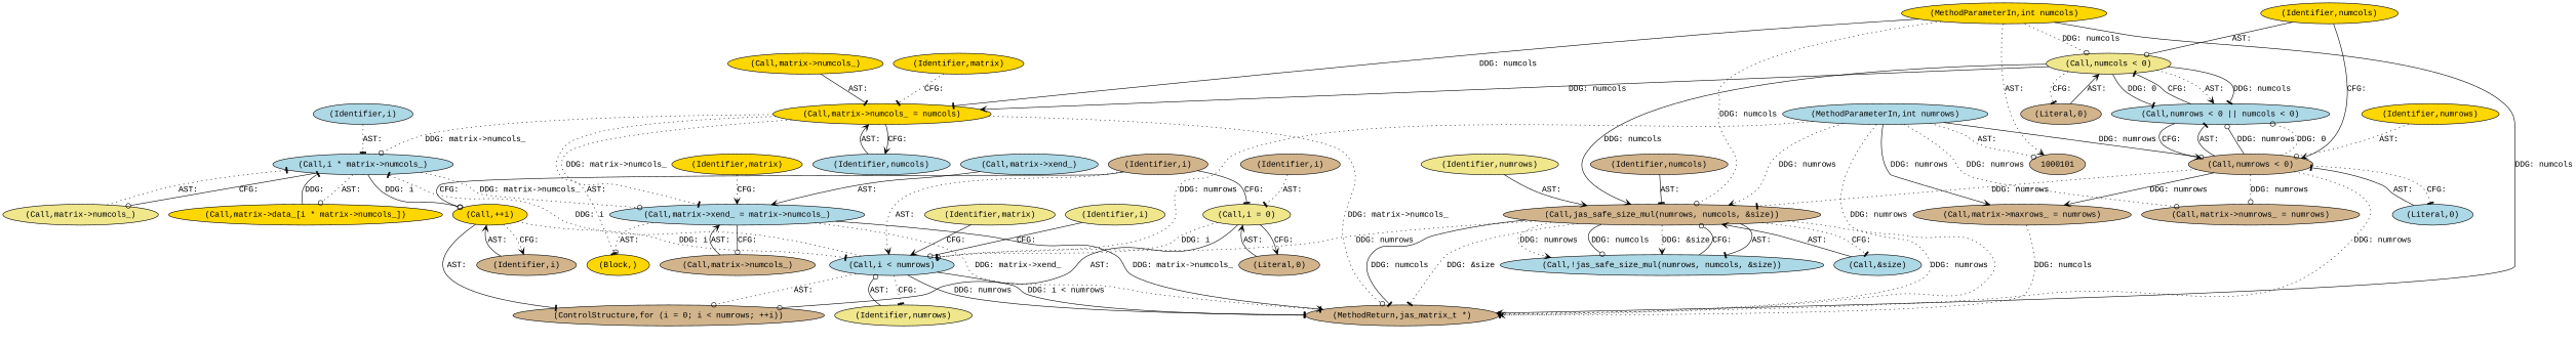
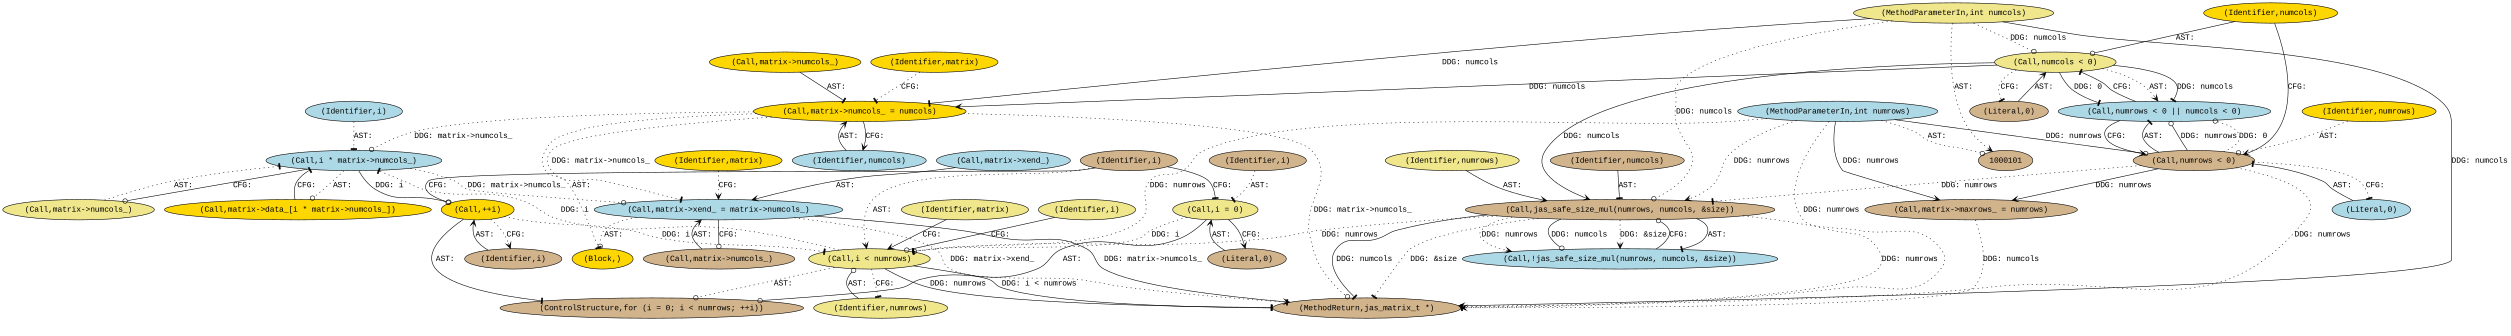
  digraph {
    fontname="Liberation Mono"
    node [fillcolor=tan fontname="Liberation Mono" style=filled]
    edge [arrowhead=tee fontname="Liberation Mono" style=solid]
    n1 [fillcolor=lightblue label="(Call,matrix->xend_ = matrix->numcols_)"]
    n2 [label="(Call,matrix->numcols_)"]
    n3 [label="(MethodReturn,jas_matrix_t *)"]
    n4 [fillcolor=gold label="(Block,)"]
    n5 [fillcolor=gold label="(Call,matrix->numcols_ = numcols)"]
    n6 [fillcolor=lightblue label="(Call,i * matrix->numcols_)"]
    n7 [fillcolor=lightblue label="(Identifier,numcols)"]
    n8 [fillcolor=gold label="(Call,++i)"]
    n9 [fillcolor=khaki label="(Call,matrix->numcols_)"]
    n10 [fillcolor=gold label="(Call,matrix->data_[i * matrix->numcols_])"]
    n11 [fillcolor=khaki label="(Call,numcols < 0)"]
    n12 [label="(Call,jas_safe_size_mul(numrows, numcols, &size))"]
    n13 [fillcolor=lightblue label="(Call,numrows < 0 || numcols < 0)"]
    n14 [label="(Literal,0)"]
-   n15 [fillcolor=lightblue label="(Call,i < numrows)"]
+   n15 [fillcolor=khaki label="(Call,i < numrows)"]
    n16 [fillcolor=lightblue label="(Call,!jas_safe_size_mul(numrows, numcols, &size))"]
-   n17 [fillcolor=lightblue label="(Call,&size)"]
    n18 [label="(Call,numrows < 0)"]
-   n19 [fillcolor=gold label="(MethodParameterIn,int numcols)"]
+   n19 [fillcolor=khaki label="(MethodParameterIn,int numcols)"]
    1000101
    n21 [label="(ControlStructure,for (i = 0; i < numrows; ++i))"]
    n22 [label="(Identifier,i)"]
    n23 [fillcolor=khaki label="(Identifier,numrows)"]
    n24 [fillcolor=khaki label="(Call,i = 0)"]
    n25 [label="(Literal,0)"]
    n26 [fillcolor=lightblue label="(MethodParameterIn,int numrows)"]
    n27 [label="(Call,matrix->maxrows_ = numrows)"]
-   n28 [label="(Call,matrix->numrows_ = numrows)"]
    n29 [fillcolor=lightblue label="(Literal,0)"]
    n30 [fillcolor=gold label="(Identifier,matrix)"]
    n31 [fillcolor=gold label="(Identifier,numrows)"]
    n32 [fillcolor=khaki label="(Identifier,i)"]
    n33 [fillcolor=gold label="(Call,matrix->numcols_)"]
    n34 [label="(Identifier,i)"]
    n35 [label="(Identifier,numcols)"]
    n36 [fillcolor=lightblue label="(Call,matrix->xend_)"]
    n37 [fillcolor=gold label="(Identifier,numcols)"]
    n38 [fillcolor=lightblue label="(Identifier,i)"]
    n39 [fillcolor=gold label="(Identifier,matrix)"]
    n40 [label="(Identifier,i)"]
    n41 [fillcolor=khaki label="(Identifier,matrix)"]
    n42 [fillcolor=khaki label="(Identifier,numrows)"]
    n1 -> n2 [arrowhead=odot label="CFG: "]
    n1 -> n3 [arrowhead=vee label="DDG: matrix->numcols_"]
    n1 -> n3 [label="DDG: matrix->xend_" style=dotted]
    n1 -> n4 [arrowhead=odot label="AST: " style=dotted]
    n2 -> n1 [arrowhead=vee label="AST: "]
    n5 -> n1 [label="DDG: matrix->numcols_" style=dotted]
    n5 -> n3 [arrowhead=odot label="DDG: matrix->numcols_" style=dotted]
    n5 -> n4 [label="AST: " style=dotted]
    n5 -> n6 [arrowhead=odot label="DDG: matrix->numcols_" style=dotted]
    n5 -> n7 [arrowhead=vee label="CFG: "]
    n6 -> n1 [arrowhead=odot label="DDG: matrix->numcols_" style=dotted]
    n6 -> n8 [arrowhead=odot label="DDG: i"]
    n6 -> n9 [arrowhead=odot label="CFG: "]
    n6 -> n10 [arrowhead=odot label="AST: " style=dotted]
    n7 -> n5 [arrowhead=vee label="AST: "]
    n8 -> n15 [label="DDG: i" style=dotted]
    n8 -> n21 [label="AST: "]
    n8 -> n22 [arrowhead=vee label="CFG: " style=dotted]
    n9 -> n6 [label="AST: " style=dotted]
-   n10 -> n6 [label="DDG: "]
+   n10 -> n6 [label="CFG: "]
    n11 -> n5 [arrowhead=vee label="DDG: numcols"]
    n11 -> n12 [arrowhead=vee label="DDG: numcols"]
    n11 -> n13 [arrowhead=vee label="AST: " style=dotted]
    n11 -> n13 [label="DDG: numcols"]
    n11 -> n13 [label="DDG: 0"]
    n11 -> n14 [label="CFG: " style=dotted]
    n12 -> n3 [label="DDG: numrows" style=dotted]
    n12 -> n3 [label="DDG: numcols"]
    n12 -> n3 [label="DDG: &size" style=dotted]
    n12 -> n15 [label="DDG: numrows" style=dotted]
    n12 -> n16 [label="AST: "]
    n12 -> n16 [arrowhead=vee label="DDG: numrows" style=dotted]
    n12 -> n16 [arrowhead=odot label="DDG: numcols"]
    n12 -> n16 [arrowhead=vee label="DDG: &size" style=dotted]
-   n12 -> n17 [label="CFG: " style=dotted]
    n13 -> n11 [label="CFG: "]
    n13 -> n18 [arrowhead=vee label="CFG: "]
    n14 -> n11 [arrowhead=vee label="AST: "]
    n15 -> n3 [label="DDG: i < numrows"]
    n15 -> n3 [label="DDG: numrows"]
    n15 -> n6 [label="DDG: i" style=dotted]
    n15 -> n21 [arrowhead=odot label="AST: " style=dotted]
    n15 -> n23 [label="CFG: " style=dotted]
    n16 -> n12 [arrowhead=odot label="CFG: "]
-   n17 -> n12 [arrowhead=vee label="AST: "]
    n18 -> n3 [arrowhead=odot label="DDG: numrows" style=dotted]
    n18 -> n12 [label="DDG: numrows" style=dotted]
    n18 -> n13 [label="AST: "]
    n18 -> n13 [arrowhead=odot label="DDG: numrows"]
    n18 -> n13 [arrowhead=odot label="DDG: 0" style=dotted]
    n18 -> n27 [arrowhead=vee label="DDG: numrows"]
-   n18 -> n28 [arrowhead=odot label="DDG: numrows" style=dotted]
    n18 -> n29 [label="CFG: " style=dotted]
    n19 -> n3 [arrowhead=vee label="DDG: numcols"]
    n19 -> n5 [label="DDG: numcols"]
    n19 -> n11 [arrowhead=odot label="DDG: numcols" style=dotted]
    n19 -> n12 [arrowhead=odot label="DDG: numcols" style=dotted]
    n19 -> 1000101 [arrowhead=vee label="AST: " style=dotted]
    n22 -> n8 [arrowhead=vee label="AST: "]
    n23 -> n15 [arrowhead=odot label="AST: "]
    n24 -> n15 [label="DDG: i" style=dotted]
    n24 -> n21 [arrowhead=odot label="AST: "]
    n24 -> n25 [arrowhead=vee label="CFG: "]
    n25 -> n24 [arrowhead=vee label="AST: "]
    n26 -> n3 [arrowhead=vee label="DDG: numrows" style=dotted]
    n26 -> n12 [arrowhead=vee label="DDG: numrows" style=dotted]
    n26 -> n15 [arrowhead=odot label="DDG: numrows" style=dotted]
    n26 -> n18 [arrowhead=odot label="DDG: numrows"]
    n26 -> 1000101 [arrowhead=odot label="AST: " style=dotted]
    n26 -> n27 [arrowhead=vee label="DDG: numrows"]
-   n26 -> n28 [arrowhead=odot label="DDG: numrows" style=dotted]
    n27 -> n3 [label="DDG: numcols" style=dotted]
    n29 -> n18 [label="AST: "]
    n30 -> n1 [arrowhead=vee label="CFG: " style=dotted]
    n31 -> n18 [arrowhead=odot label="AST: " style=dotted]
    n32 -> n15 [arrowhead=odot label="CFG: "]
    n33 -> n5 [label="AST: "]
    n34 -> n24 [label="AST: " style=dotted]
    n35 -> n12 [label="AST: "]
    n36 -> n1 [arrowhead=vee label="AST: "]
    n37 -> n11 [arrowhead=odot label="AST: "]
    n37 -> n18 [arrowhead=vee label="CFG: "]
    n38 -> n6 [label="AST: " style=dotted]
    n39 -> n5 [label="CFG: " style=dotted]
    n40 -> n8 [arrowhead=odot label="CFG: "]
    n40 -> n15 [arrowhead=vee label="AST: " style=dotted]
    n40 -> n24 [label="CFG: "]
    n41 -> n15 [arrowhead=vee label="CFG: "]
    n42 -> n12 [arrowhead=vee label="AST: "]
  }
